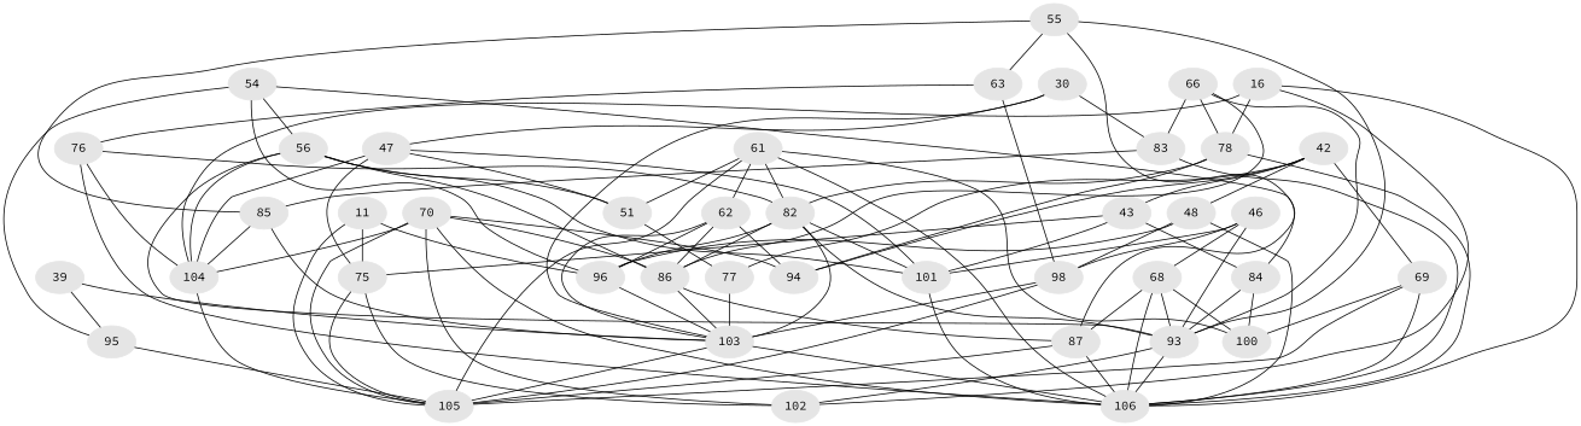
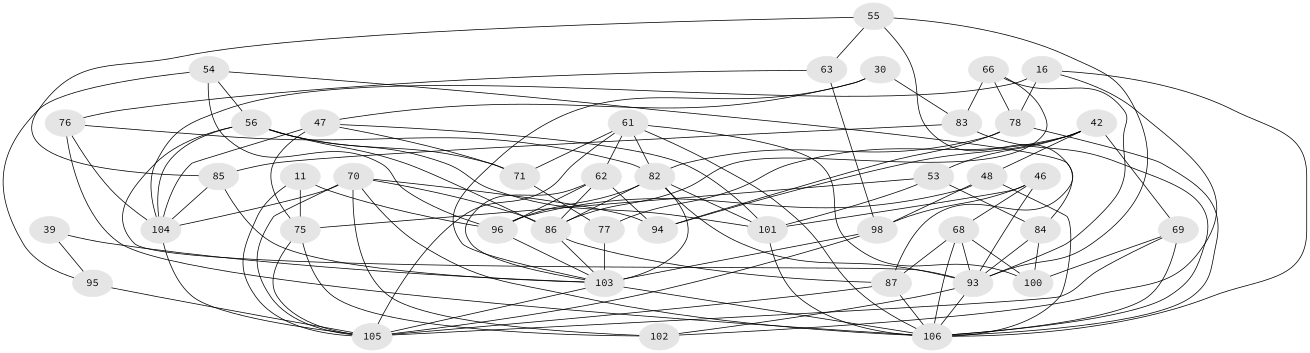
  graph {
    fontname="Source Code Pro"
    node [color=gray90 fontname="Source Code Pro" style=filled]
    edge [fontname="Source Code Pro"]
    75 [super="+24"]
    105 [super="+14+92+99+60"]
    102
    11
    96 [super="+4+88"]
    103 [super="+20+79+91"]
    16 [super="+9"]
    78 [super="+67"]
    104 [super="+59"]
    106 [super="+7+18+64+97"]
    94
    82 [super="+65+51+72"]
    47 [super="+36"]
    101 [super="+38+57"]
-   71 [label=51]
+   71
    30
    83 [super="+5"]
    85
    39
    95
    42 [super="+6"]
    48 [super="+32"]
-   53 [label=43]
+   53
    69
    77
    98 [super="+23"]
    84 [super="+58"]
    100 [super="+15"]
    68 [super="+50"]
    93 [super="+34+73+74"]
    87
    46
    56 [super="+52"]
    86 [super="+12+44"]
    54
    55
    63
    76
    61 [super="+45"]
    62 [super="+41"]
    66
    70 [super="+40"]
    75 -- 105
    75 -- 102
    11 -- 75
    11 -- 105
    11 -- 96 [weight=2]
    96 -- 103
    103 -- 105 [weight=3]
    103 -- 106 [weight=3]
    16 -- 102
    16 -- 78 [weight=2]
    16 -- 104 [weight=2]
    16 -- 106
    78 -- 106 [weight=2]
    78 -- 94
    78 -- 82 [weight=2]
    104 -- 105
    82 -- 96
    82 -- 103 [weight=5]
    82 -- 101 [weight=2]
    82 -- 93 [weight=3]
    82 -- 86
    47 -- 75 [weight=2]
    47 -- 104
    47 -- 101
    47 -- 71
    101 -- 106 [weight=2]
    71 -- 77
    30 -- 103
    30 -- 47
    30 -- 83 [weight=2]
    83 -- 106 [weight=2]
    83 -- 85
    85 -- 103
    85 -- 104
    39 -- 103
    39 -- 95
    95 -- 105 [weight=2]
    42 -- 94
    42 -- 48
    42 -- 53
    42 -- 69
    42 -- 77 [weight=2]
    48 -- 96 [weight=2]
    48 -- 106 [weight=3]
    48 -- 98
    53 -- 75
    53 -- 101
    53 -- 84
    69 -- 105
    69 -- 106
    69 -- 100
    77 -- 103
    98 -- 105
    98 -- 103
    84 -- 100 [weight=2]
    84 -- 93 [weight=2]
    68 -- 106 [weight=3]
    68 -- 100 [weight=2]
    68 -- 93
    68 -- 87
    93 -- 102
    93 -- 106 [weight=3]
    87 -- 105
    87 -- 106 [weight=2]
    46 -- 101
    46 -- 98
    46 -- 68
    46 -- 93
    56 -- 104
    56 -- 101
    56 -- 71
    56 -- 93
    56 -- 86
    86 -- 103
    86 -- 87
    54 -- 96
    54 -- 95
    54 -- 84
    54 -- 56
    55 -- 85
    55 -- 93
    55 -- 87
    55 -- 63
    63 -- 98 [weight=2]
    63 -- 76
    76 -- 104
    76 -- 106
    76 -- 82
    61 -- 105 [weight=2]
    61 -- 106 [weight=2]
    61 -- 82
    61 -- 71
    61 -- 100
    61 -- 62
    62 -- 96
    62 -- 103
    62 -- 94
    62 -- 86 [weight=2]
    66 -- 78
    66 -- 83
    66 -- 93
    66 -- 86
    70 -- 105
    70 -- 102
    70 -- 104
    70 -- 106 [weight=3]
    70 -- 94
    70 -- 86
  }
